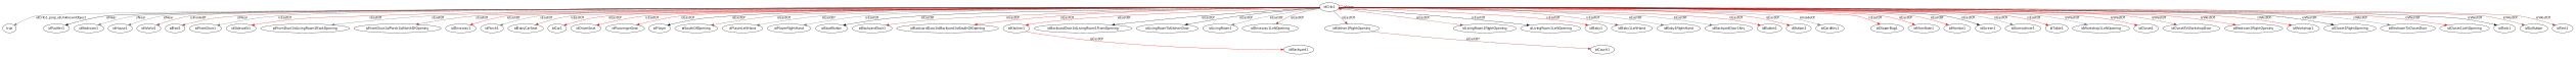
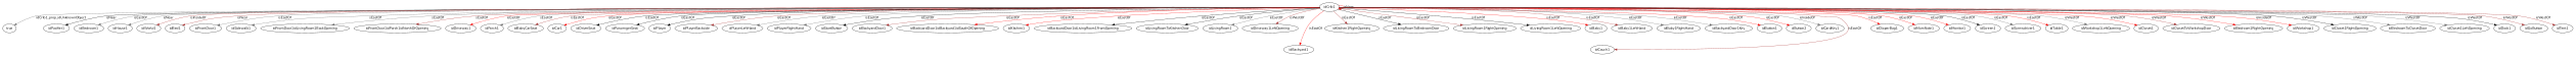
  digraph {
    fontname=Nunito
    node [fontname=Nunito node_type=entity_node]
    edge [color=red edge_type=relationship fontname=Nunito]
    idCrib1
    true [node_type=property_node]
    idPacifier1
    idBedroom1
    idHouse1
    idWorld1
    idBed1
    idFrontDoor1
    idSidewalk1
    idFrontDoor1idLivingRoom1BackOpening
    idFrontDoor1idPorch1idNorthOfOpening
    idDriveway1
    idPorch1
    idBabyCarSeat
    idCar1
    idDriverSeat
    idPassengerSeat
    idPlayer
-   idPlayerBackside [label=idSouthOfOpening]
+   idPlayerBackside
    idPlayerLeftHand
    idPlayerRightHand
    idStartButton
    idBackyardDoor1
    idBackyardDoor1idBackyard1idSouthOfOpening
    idBackyard1
    idBackyardDoor1idLivingRoom1FrontOpening
    idLivingRoomToKitchenDoor
    idLivingRoom1
    n29 [label=idDriveway1LeftOpening]
    idKitchen1RightOpening
    idKitchen1
+   idLivingRoomToBedroomDoor
    idLivingRoom1RightOpening
    idLivingRoom1LeftOpening
    idBaby1
    idBaby1LeftHand
    idBaby1RightHand
    idBackyardDoor1Key
    idButton1
    idButton2
    idCardKey1
    idCouch1
    idDiaperBag1
    idMomNote1
    idMonitor1
    idScreen1
    idScrewdriver1
    idTable1
    idWorkshop1LeftOpening
    idCloset1
    idClosetToWorkshopDoor
    idBedroom1RightOpening
    idWorkshop1
    idCloset1RightOpening
    idBedroomToClosetDoor
    idCloset1LeftOpening
    idDock1
    idGoButton
    idTent1
    idCrib1 -> idCrib1 [label=isNear]
    idCrib1 -> true [color=gray40 edge_type=property label=idCrib1_prop_idUnknownObject]
    idCrib1 -> idPacifier1 [color=black label=isNear]
-   idCrib1 -> idBedroom1 [color=gray40 label=isNear]
+   idCrib1 -> idBedroom1 [color=gray40 label=isEastOf]
    idCrib1 -> idHouse1 [color=gray40 label=isNear]
    idCrib1 -> idWorld1 [color=brown label=isInsideOf]
    idCrib1 -> idBed1 [color=brown label=isNear]
    idCrib1 -> idFrontDoor1 [color=gray40 label=isEastOf]
-   idCrib1 -> idSidewalk1 [label=isEastOf]
+   idCrib1 -> idSidewalk1 [color=gray40 label=isEastOf]
    idCrib1 -> idFrontDoor1idLivingRoom1BackOpening [color=gray40 label=isEastOf]
    idCrib1 -> idFrontDoor1idPorch1idNorthOfOpening [color=brown label=isEastOf]
    idCrib1 -> idDriveway1 [label=isEastOf]
    idCrib1 -> idPorch1 [color=gray40 label=isEastOf]
    idCrib1 -> idBabyCarSeat [color=brown label=isEastOf]
    idCrib1 -> idCar1 [label=isEastOf]
-   idCrib1 -> idDriverSeat [label=isEastOf]
-   idCrib1 -> idPassengerSeat [label=isEastOf]
+   idCrib1 -> idDriverSeat [color=black label=isEastOf]
+   idCrib1 -> idPassengerSeat [color=black label=isEastOf]
    idCrib1 -> idPlayer [color=black label=isEastOf]
    idCrib1 -> idPlayerBackside [color=brown label=isEastOf]
    idCrib1 -> idPlayerLeftHand [color=gray40 label=isEastOf]
    idCrib1 -> idPlayerRightHand [color=gray40 label=isEastOf]
    idCrib1 -> idStartButton [color=black label=isEastOf]
    idCrib1 -> idBackyardDoor1 [color=brown label=isEastOf]
    idCrib1 -> idBackyardDoor1idBackyard1idSouthOfOpening [label=isEastOf]
-   idKitchen1 -> idBackyard1 [label=isEastOf]
+   idCrib1 -> idBackyard1 [label=isEastOf]
    idCrib1 -> idBackyardDoor1idLivingRoom1FrontOpening [color=black label=isEastOf]
    idCrib1 -> idLivingRoomToKitchenDoor [color=black label=isEastOf]
    idCrib1 -> idLivingRoom1 [color=gray40 label=isEastOf]
-   idCrib1 -> n29 [color=brown label=isEastOf]
+   idCrib1 -> n29 [color=brown label=isWestOf]
    idCrib1 -> idKitchen1RightOpening [color=brown label=isEastOf]
    idCrib1 -> idKitchen1 [label=isEastOf]
+   idCrib1 -> idLivingRoomToBedroomDoor [color=black label=isEastOf]
    idCrib1 -> idLivingRoom1RightOpening [color=brown label=isEastOf]
    idCrib1 -> idLivingRoom1LeftOpening [color=black label=isEastOf]
    idCrib1 -> idBaby1 [label=isEastOf]
    idCrib1 -> idBaby1LeftHand [color=brown label=isEastOf]
    idCrib1 -> idBaby1RightHand [color=gray40 label=isEastOf]
    idCrib1 -> idBackyardDoor1Key [color=gray40 label=isEastOf]
    idCrib1 -> idButton1 [label=isEastOf]
    idCrib1 -> idButton2 [label=isEastOf]
    idCrib1 -> idCardKey1 [color=gray40 label=isInsideOf]
-   idKitchen1RightOpening -> idCouch1 [color=brown label=isEastOf]
+   idCrib1 -> idCouch1 [color=brown label=isEastOf]
    idCrib1 -> idDiaperBag1 [label=isEastOf]
    idCrib1 -> idMomNote1 [label=isEastOf]
    idCrib1 -> idMonitor1 [label=isEastOf]
    idCrib1 -> idScreen1 [color=black label=isEastOf]
    idCrib1 -> idScrewdriver1 [color=gray40 label=isEastOf]
    idCrib1 -> idTable1 [label=isEastOf]
    idCrib1 -> idWorkshop1LeftOpening [color=gray40 label=isWestOf]
    idCrib1 -> idCloset1 [label=isWestOf]
    idCrib1 -> idClosetToWorkshopDoor [color=brown label=isWestOf]
    idCrib1 -> idBedroom1RightOpening [label=isWestOf]
-   idCrib1 -> idWorkshop1 [label=isWestOf]
+   idCrib1 -> idWorkshop1 [label=isInsideOf]
    idCrib1 -> idCloset1RightOpening [color=black label=isWestOf]
    idCrib1 -> idBedroomToClosetDoor [color=gray40 label=isWestOf]
-   idCrib1 -> idCloset1LeftOpening [label=isWestOf]
+   idCrib1 -> idCloset1LeftOpening [color=gray40 label=isWestOf]
    idCrib1 -> idDock1 [color=black label=isWestOf]
    idCrib1 -> idGoButton [color=brown label=isWestOf]
    idCrib1 -> idTent1 [color=brown label=isWestOf]
  }
